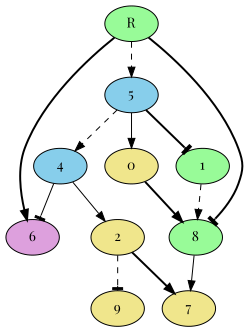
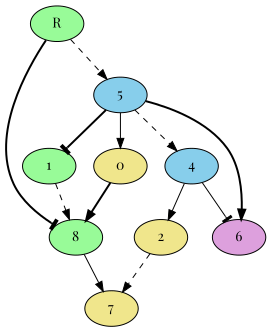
  digraph {
    fontname="Playfair Display"
    node [fillcolor=khaki fontname="Playfair Display" style=filled]
    edge [arrowhead=normal fontname="Playfair Display" style=dashed]
    1 [fillcolor=palegreen]
    8 [fillcolor=palegreen]
    7
    2
-   9
    n6 [label=0]
    4 [fillcolor=skyblue]
    6 [fillcolor=plum]
    5 [fillcolor=skyblue]
    R [fillcolor=palegreen]
    1 -> 8
    8 -> 7 [style=solid]
-   2 -> 7 [style=bold]
-   2 -> 9 [arrowhead=tee]
+   2 -> 7
    n6 -> 8 [style=bold]
    4 -> 2 [style=solid]
    4 -> 6 [arrowhead=tee style=solid]
    5 -> 1 [arrowhead=tee style=bold]
    5 -> n6 [style=solid]
    5 -> 4
    R -> 8 [arrowhead=tee style=bold]
-   R -> 6 [style=bold]
+   5 -> 6 [style=bold]
    R -> 5
  }
